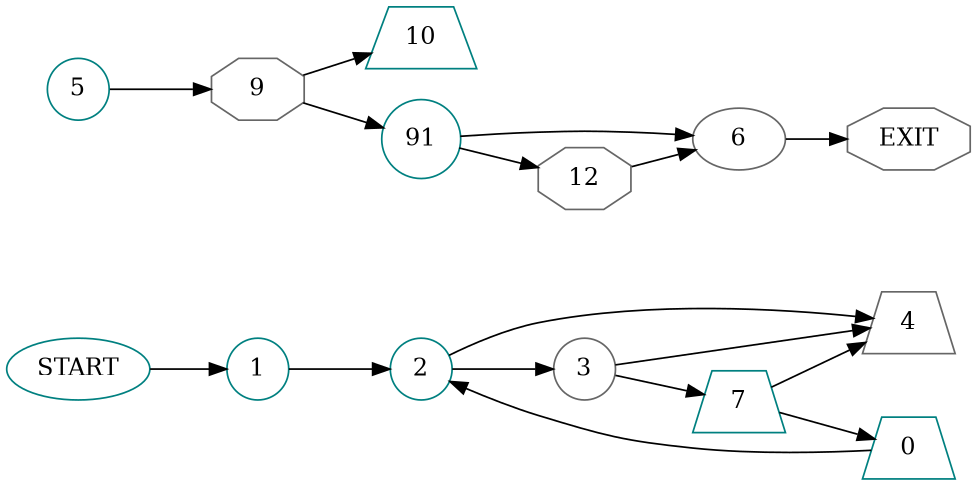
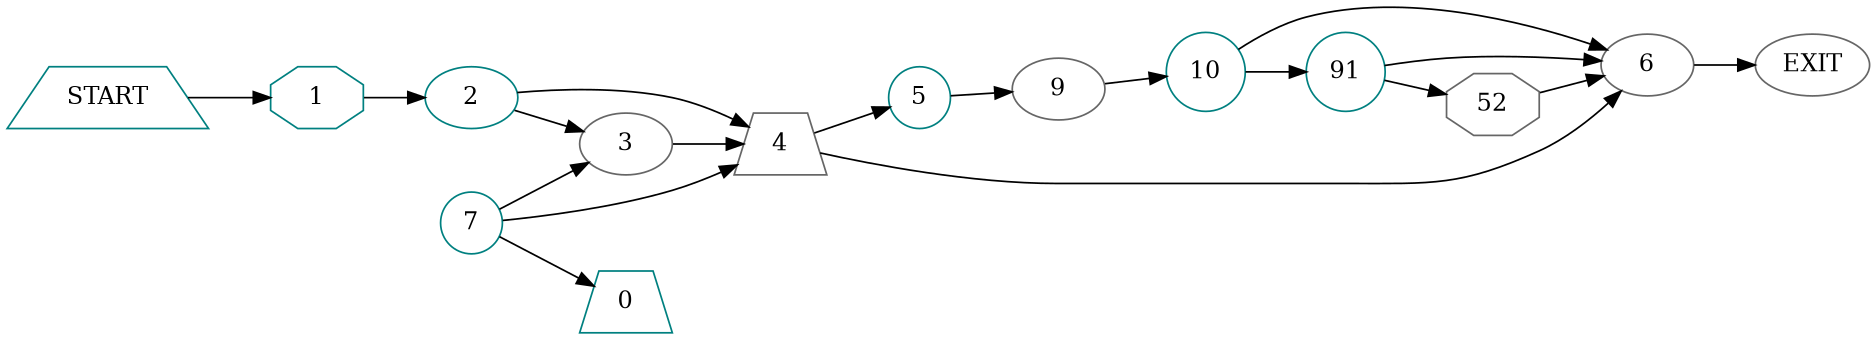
  digraph {
    rankdir=LR
    node [color=teal shape=circle]
-   n1 [label=START shape=ellipse]
-   1
-   2
-   3 [color=gray40]
+   n1 [label=START shape=trapezium]
+   1 [shape=octagon]
+   2 [shape=ellipse]
+   3 [color=gray40 shape=ellipse]
    4 [color=gray40 shape=trapezium]
-   7 [shape=trapezium]
+   7
    5
    6 [color=gray40 shape=ellipse]
    n9 [label=0 shape=trapezium]
-   9 [color=gray40 shape=octagon]
-   n11 [color=gray40 label=EXIT shape=octagon]
-   10 [shape=trapezium]
+   9 [color=gray40 shape=ellipse]
+   n11 [color=gray40 label=EXIT shape=ellipse]
+   10
    n13 [label=91]
-   12 [color=gray40 shape=octagon]
+   12 [color=gray40 shape=octagon label=52]
    n1 -> 1
    1 -> 2
    2 -> 3
    2 -> 4
    3 -> 4
-   3 -> 7
+   7 -> 3
+   4 -> 5
+   4 -> 6
    7 -> 4
    7 -> n9
    5 -> 9
    6 -> n11
-   n9 -> 2
    9 -> 10
-   9 -> n13
+   10 -> n13
+   10 -> 6
    n13 -> 6
    n13 -> 12
    12 -> 6
  }
